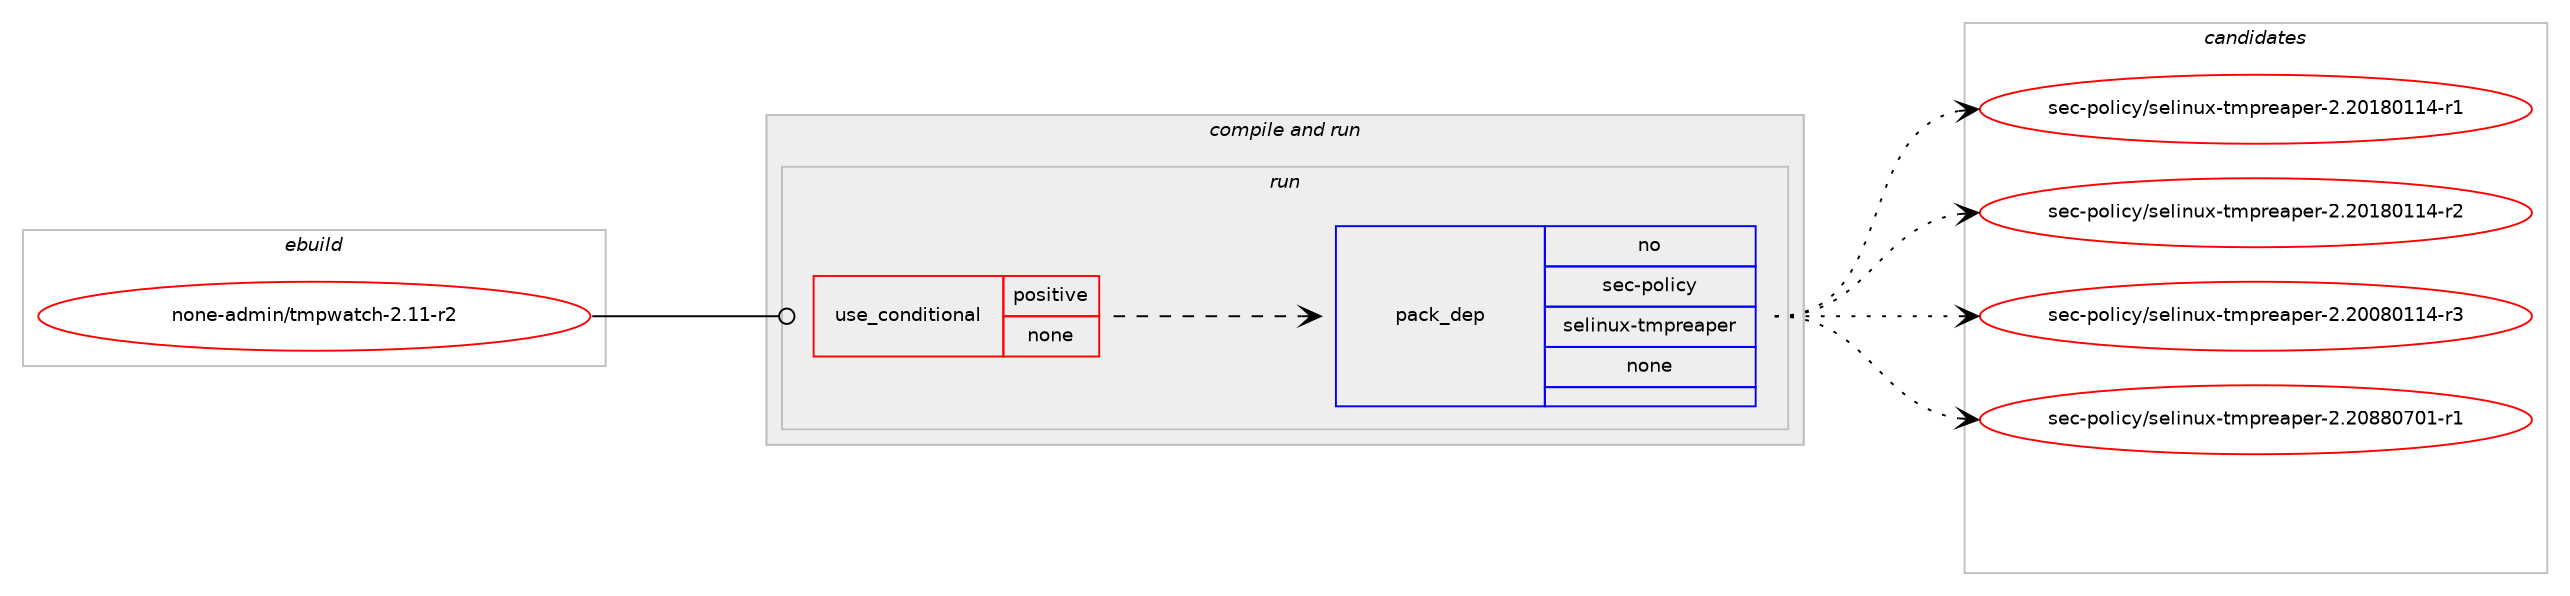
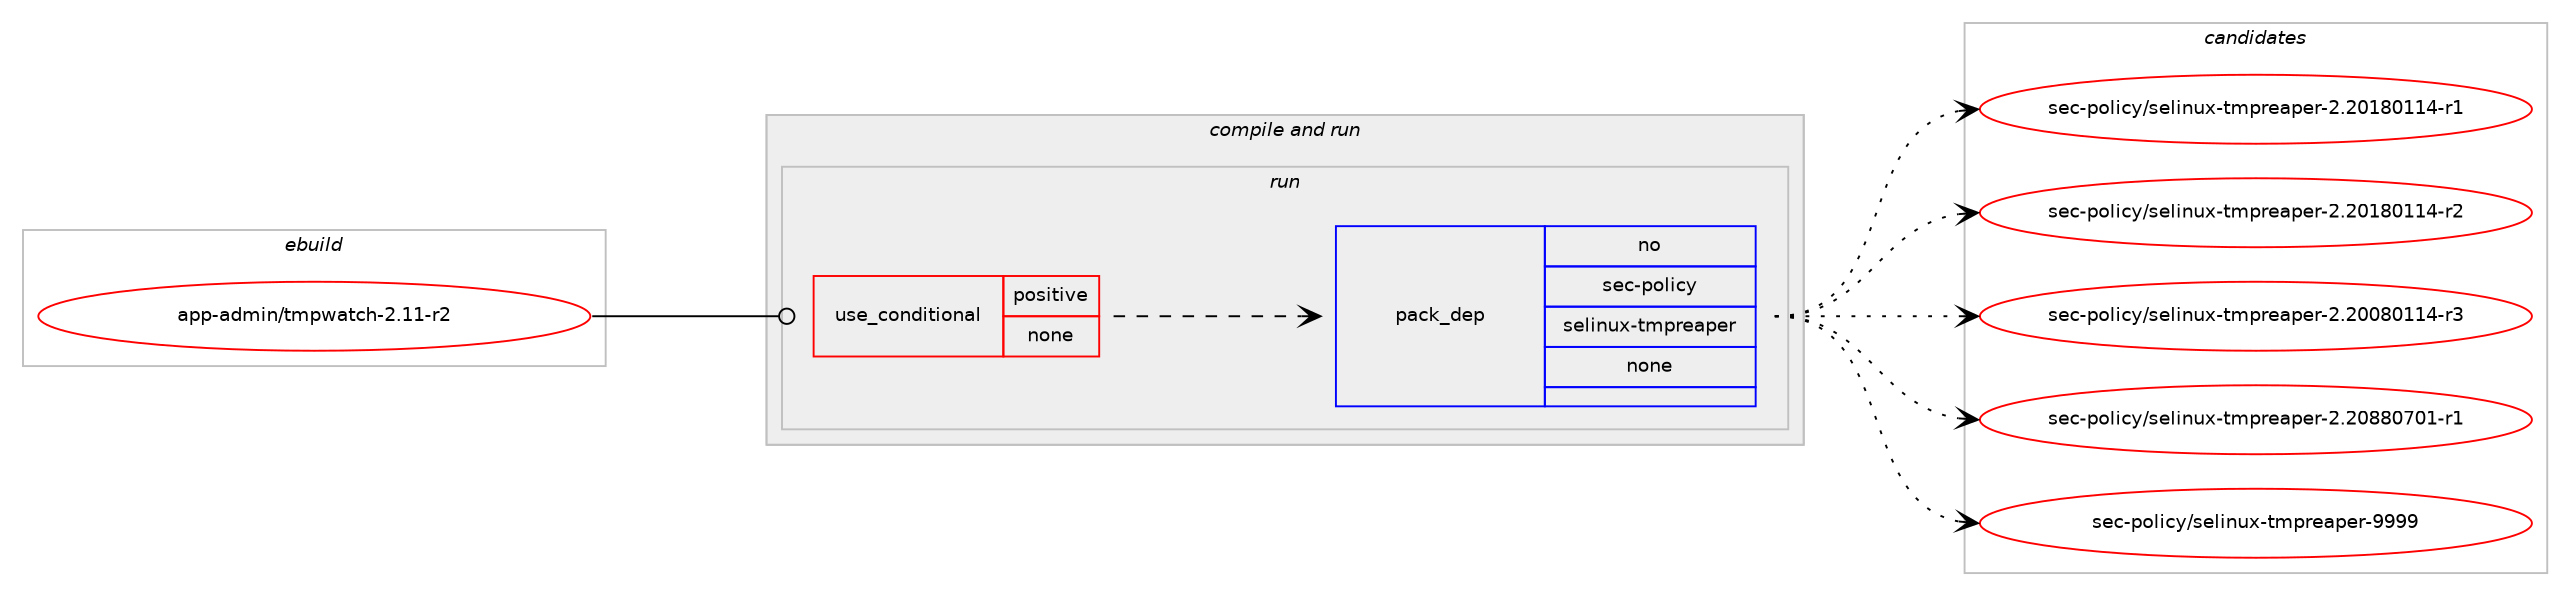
  digraph {
    compound=true
    concentrate=true
    fontname=Helvetica
    fontsize=10
    newrank=true
    rankdir=LR
    ranksep=1.5
    node [color=red fontname=Helvetica fontsize=10]
    edge [arrowhead=vee headport=w style=dotted tailport=e weight=100]
-   n1 [label="none-admin/tmpwatch-2.11-r2" width=4]
+   n1 [label="app-admin/tmpwatch-2.11-r2" width=4]
    n2 [color=blue label=<<TABLE BORDER="0" CELLBORDER="1" CELLSPACING="0" CELLPADDING="4" WIDTH="220"><TR><TD ROWSPAN="6" CELLPADDING="30">pack_dep</TD></TR><TR><TD WIDTH="110">no</TD></TR><TR><TD>sec-policy</TD></TR><TR><TD>selinux-tmpreaper</TD></TR><TR><TD>none</TD></TR><TR><TD></TD></TR></TABLE>> shape=none]
    n3 [label=<<TABLE BORDER="0" CELLBORDER="1" CELLSPACING="0" CELLPADDING="4"><TR><TD ROWSPAN="3" CELLPADDING="10">use_conditional</TD></TR><TR><TD>positive</TD></TR><TR><TD>none</TD></TR></TABLE>> shape=none]
    n4 [label="sec-policy/selinux-tmpreaper-2.20180114-r1" width=4]
    n5 [label="sec-policy/selinux-tmpreaper-2.20180114-r2" width=4]
    n6 [label="sec-policy/selinux-tmpreaper-2.20080114-r3" width=4]
    n7 [label="sec-policy/selinux-tmpreaper-2.20880701-r1" width=4]
+   n8 [label="sec-policy/selinux-tmpreaper-9999" width=4]
    subgraph cluster_1 {
      color=gray
      label=<<i>ebuild</i>>
      rank=same
      n1
    }
    subgraph cluster_2 {
      color=gray
      label=<<i>dependencies</i>>
      subgraph cluster_3 {
        color=gray
        fillcolor="#eeeeee"
        label=<<i>compile</i>>
        style=filled
      }
      subgraph cluster_4 {
        color=gray
        fillcolor="#eeeeee"
        label=<<i>compile and run</i>>
        style=filled
      }
      subgraph cluster_5 {
        color=gray
        fillcolor="#eeeeee"
        label=<<i>run</i>>
        style=filled
        subgraph sub_6 {
          color=gray
          fillcolor="#eeeeee"
          label=<<i>run</i>>
          style=filled
          n3
          subgraph sub_7 {
            color=gray
            fillcolor="#eeeeee"
            label=<<i>run</i>>
            style=filled
            n2
          }
        }
      }
    }
    subgraph cluster_8 {
      color=gray
      label=<<i>candidates</i>>
      rank=same
      subgraph sub_9 {
        color=black
        label=<<i>candidates</i>>
        nodesep=1
        rank=same
        n4
        n5
        n6
        n7
+       n8
      }
    }
    n1 -> n3 [arrowhead=odot style=solid weight=20]
    n2 -> n4
    n2 -> n5
    n2 -> n6
    n2 -> n7
+   n2 -> n8
    n3 -> n2 [style=dashed weight=20]
  }
